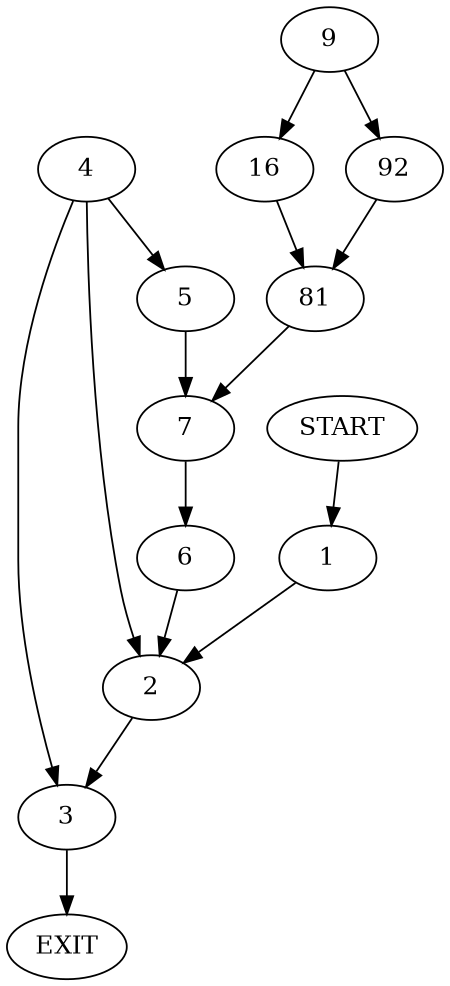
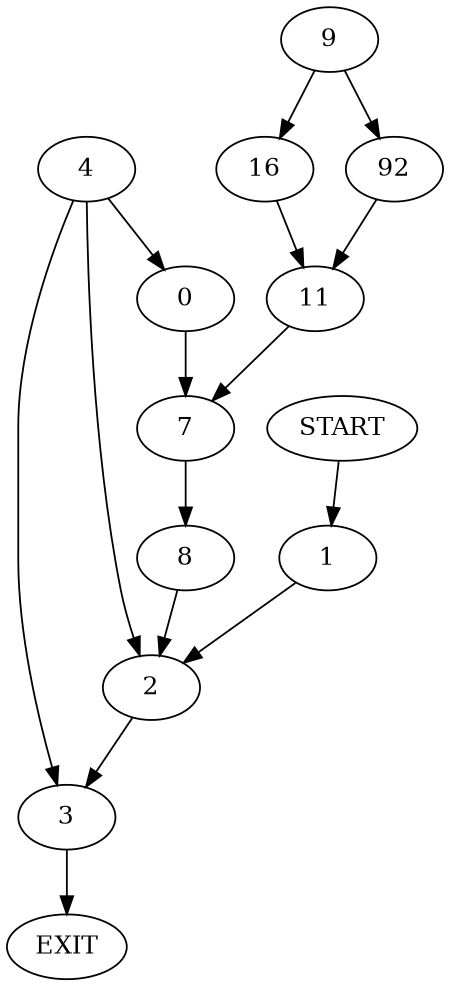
  digraph {
    n1 [label=START]
    1
    2
    n4 [label=EXIT]
    3
    4
-   5
+   5 [label=0]
    7
-   8 [label=6]
+   8
    n10 [label=16]
    9
    n12 [label=92]
-   11 [label=81]
+   11
    n1 -> 1
    1 -> 2
    2 -> 3
    3 -> n4
    4 -> 2
    4 -> 3
    4 -> 5
    5 -> 7
    7 -> 8
    8 -> 2
    n10 -> 11
    9 -> n10
    9 -> n12
    n12 -> 11
    11 -> 7
  }
